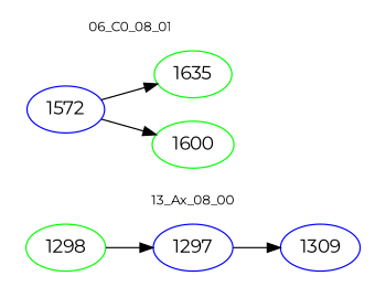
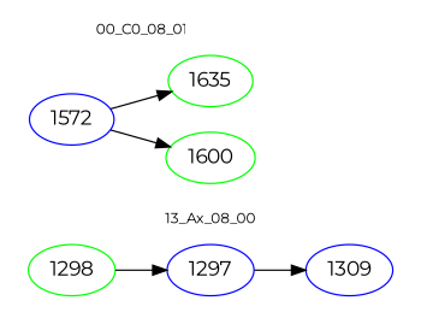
  digraph {
    fontname=Montserrat
    rankdir=LR
    node [color=blue fontname=Montserrat]
    edge [color=black fontname=Montserrat]
    n1 [label=1297]
    n2 [label=1309]
    n3 [color=green label=1298]
    n4 [label=1572]
    n5 [color=green label=1600]
    n6 [color=green label=1635]
    subgraph cluster_1 {
      color=white
      fontsize=10
      label="13_Ax_08_00"
      n1
      n2
      n3
    }
    subgraph cluster_2 {
      color=white
      fontsize=10
-     label="06_C0_08_01"
+     label="00_C0_08_01"
      n4
      n5
      n6
    }
    n1 -> n2
    n3 -> n1
    n4 -> n5
    n4 -> n6
  }
